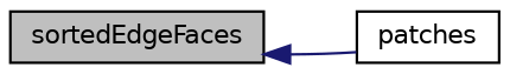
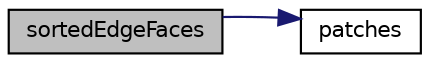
  digraph {
    rankdir=LR
    node [color=black fontname=Helvetica fontsize=10 shape=record]
    n1 [fillcolor=grey75 fontcolor=black height=0.2 label=sortedEdgeFaces style=filled width=0.4]
    n2 [height=0.2 label=patches width=0.4]
-   n1 -> n2 [color=midnightblue dir=back fontname=Helvetica fontsize=10 labelfontname=Helvetica labelfontsize=10 style=solid]
+   n2 -> n1 [color=midnightblue dir=back fontname=Helvetica fontsize=10 labelfontname=Helvetica labelfontsize=10 style=solid]
  }
